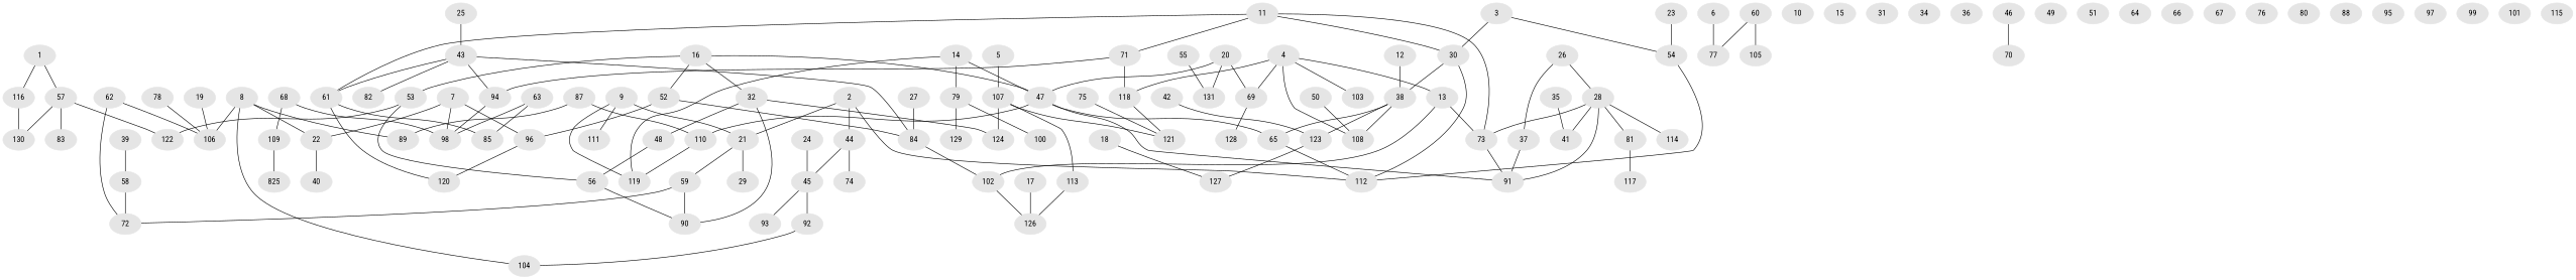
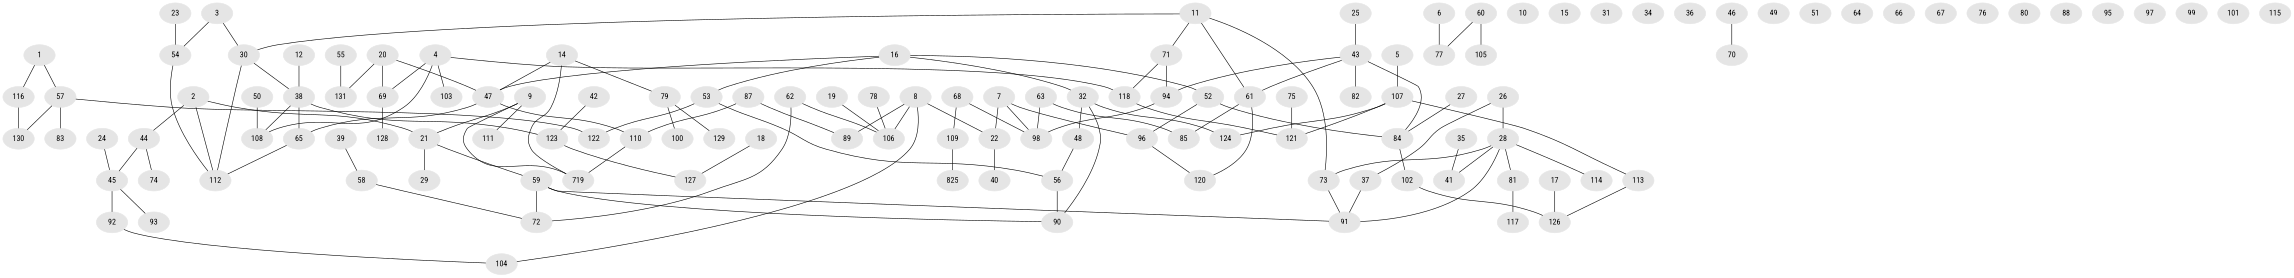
  graph {
    fontname="Roboto Condensed"
    node [color=gray90 fontname="Roboto Condensed" style=filled]
    edge [fontname="Roboto Condensed"]
    1
    57
    116
    122
    83
    130
    2
    21
    44
    112
    29
    59
    45
    74
    3
    30
    54
    38
    4
-   13
    69
    103
    108
    118
    73
    102
    128
    121
    5
    107
    124
    113
    6
    77
    7
    22
    96
    98
    40
    120
    8
    89
    104
    106
    9
    111
-   119
+   119 [label=719]
    10
    11
    61
    71
    85
    94
    91
    12
    65
    123
    126
    14
    47
    79
    110
    129
    100
    15
    16
    32
    52
    53
    48
    90
    84
    56
    17
    18
    127
    19
    20
    131
    72
    23
    24
    93
    92
    25
    43
    82
    26
    28
    37
    41
    81
    114
    27
    117
    31
    34
    35
    36
    39
    58
    42
    46
    70
    49
    50
    51
    55
    60
    105
    62
    63
    64
    66
    67
    68
    109
    n118 [label=825]
    75
    76
    78
    80
    87
    88
    95
    97
    99
    101
    115
    1 -- 57
    1 -- 116
    57 -- 122
    57 -- 83
    57 -- 130
    116 -- 130
    2 -- 21
    2 -- 44
    2 -- 112
    21 -- 29
    21 -- 59
    44 -- 45
    44 -- 74
-   47 -- 91
+   59 -- 91
    59 -- 90
    59 -- 72
    45 -- 93
    45 -- 92
    3 -- 30
    3 -- 54
    30 -- 112
    30 -- 38
    54 -- 112
    38 -- 108
    38 -- 65
    38 -- 123
-   4 -- 13
    4 -- 69
    4 -- 103
    4 -- 108
    4 -- 118
-   13 -- 73
-   13 -- 102
    69 -- 128
    118 -- 121
    73 -- 91
    102 -- 126
    5 -- 107
    107 -- 121
    107 -- 124
    107 -- 113
    113 -- 126
    6 -- 77
    7 -- 22
    7 -- 96
    7 -- 98
    22 -- 40
    96 -- 120
    8 -- 22
    8 -- 89
    8 -- 104
    8 -- 106
    9 -- 21
    9 -- 111
    9 -- 119
    11 -- 30
    11 -- 73
    11 -- 61
    11 -- 71
    61 -- 120
    61 -- 85
    71 -- 118
    71 -- 94
    94 -- 98
    12 -- 38
    65 -- 112
    123 -- 127
    14 -- 119
    14 -- 47
    14 -- 79
    47 -- 65
    47 -- 110
    79 -- 129
    79 -- 100
    110 -- 119
    16 -- 47
    16 -- 32
    16 -- 52
    16 -- 53
    32 -- 124
    32 -- 48
    32 -- 90
    52 -- 96
    52 -- 84
    53 -- 122
    53 -- 56
    48 -- 56
    84 -- 102
    56 -- 90
    17 -- 126
    18 -- 127
    19 -- 106
    20 -- 69
    20 -- 47
    20 -- 131
    23 -- 54
    24 -- 45
    92 -- 104
    25 -- 43
    43 -- 61
    43 -- 94
    43 -- 84
    43 -- 82
    26 -- 28
    26 -- 37
    28 -- 73
    28 -- 91
    28 -- 41
    28 -- 81
    28 -- 114
    37 -- 91
    81 -- 117
    27 -- 84
    35 -- 41
    39 -- 58
    58 -- 72
    42 -- 123
    46 -- 70
    50 -- 108
    55 -- 131
    60 -- 77
    60 -- 105
    62 -- 106
    62 -- 72
    63 -- 98
    63 -- 85
    68 -- 98
    68 -- 109
    109 -- n118
    75 -- 121
    78 -- 106
    87 -- 89
    87 -- 110
  }
